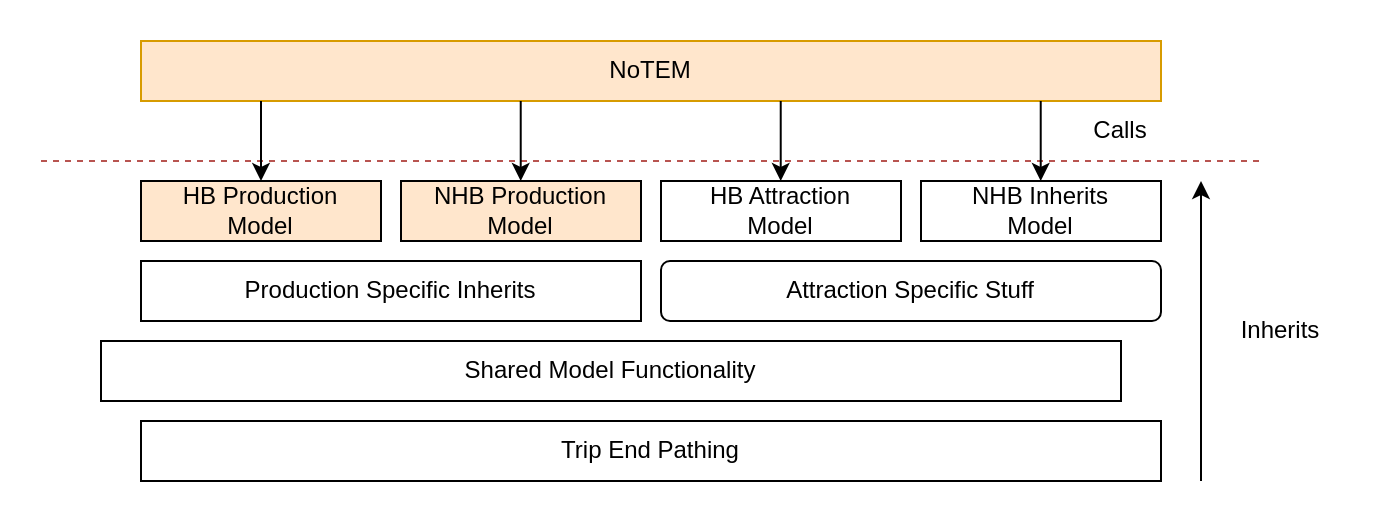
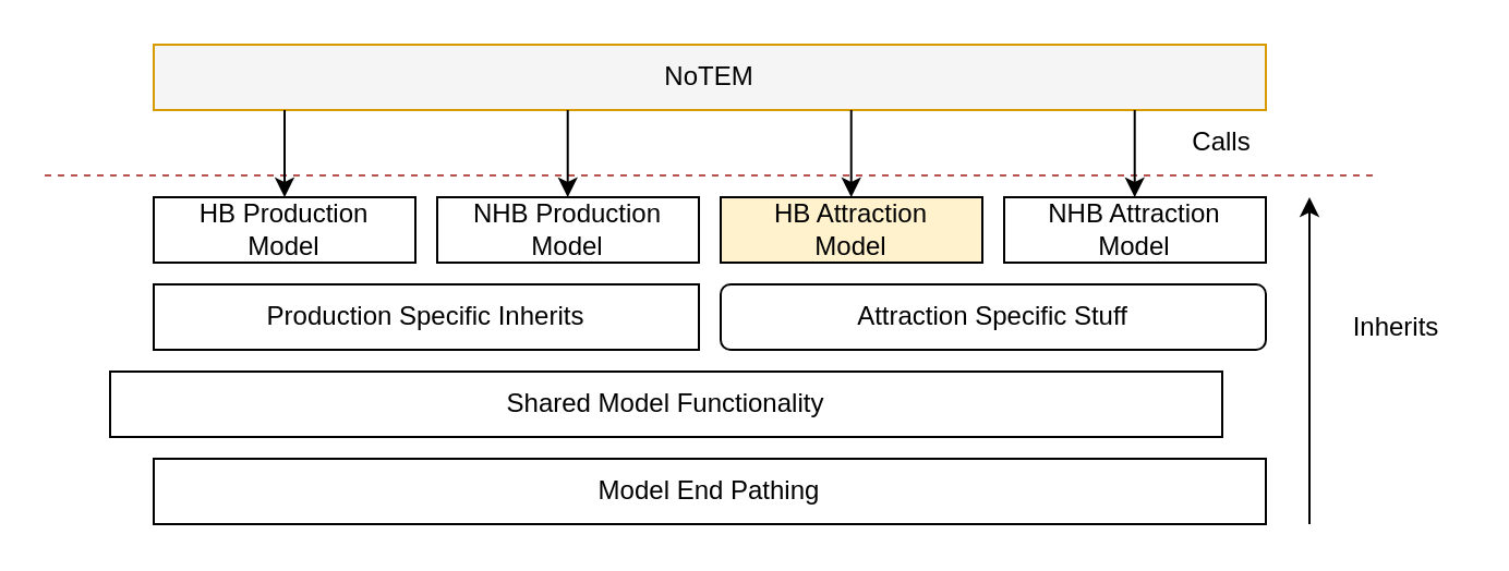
  <mxCell id="0" />
  <mxCell id="1" parent="0" />
  <mxCell id="2" value="Shared Model Functionality" style="rounded=0;whiteSpace=wrap;html=1;" parent="1" vertex="1"><mxGeometry x="50" y="170" width="510" height="30" as="geometry" /></mxCell>
  <mxCell id="3" value="Production Specific Inherits" style="rounded=0;whiteSpace=wrap;html=1;" parent="1" vertex="1"><mxGeometry x="70" y="130" width="250" height="30" as="geometry" /></mxCell>
  <mxCell id="4" value="Attraction Specific Stuff" style="whiteSpace=wrap;html=1;rounded=1;" parent="1" vertex="1"><mxGeometry x="330" y="130" width="250" height="30" as="geometry" /></mxCell>
- <mxCell id="5" value="HB Production&lt;br&gt;Model" style="rounded=0;whiteSpace=wrap;html=1;fillColor=#ffe6cc;" parent="1" vertex="1"><mxGeometry x="70" y="90" width="120" height="30" as="geometry" /></mxCell>
- <mxCell id="6" value="NHB Production Model" style="rounded=0;whiteSpace=wrap;html=1;fillColor=#ffe6cc;" parent="1" vertex="1"><mxGeometry x="200" y="90" width="120" height="30" as="geometry" /></mxCell>
- <mxCell id="7" value="HB Attraction&lt;br&gt;Model" style="rounded=0;whiteSpace=wrap;html=1;" parent="1" vertex="1"><mxGeometry x="330" y="90" width="120" height="30" as="geometry" /></mxCell>
- <mxCell id="8" value="NHB Inherits &lt;br&gt;Model" style="rounded=0;whiteSpace=wrap;html=1;" parent="1" vertex="1"><mxGeometry x="460" y="90" width="120" height="30" as="geometry" /></mxCell>
+ <mxCell id="5" value="HB Production&lt;br&gt;Model" style="rounded=0;whiteSpace=wrap;html=1;" parent="1" vertex="1"><mxGeometry x="70" y="90" width="120" height="30" as="geometry" /></mxCell>
+ <mxCell id="6" value="NHB Production Model" style="rounded=0;whiteSpace=wrap;html=1;" parent="1" vertex="1"><mxGeometry x="200" y="90" width="120" height="30" as="geometry" /></mxCell>
+ <mxCell id="7" value="HB Attraction&lt;br&gt;Model" style="rounded=0;whiteSpace=wrap;html=1;fillColor=#fff2cc;" parent="1" vertex="1"><mxGeometry x="330" y="90" width="120" height="30" as="geometry" /></mxCell>
+ <mxCell id="8" value="NHB Attraction &lt;br&gt;Model" style="rounded=0;whiteSpace=wrap;html=1;" parent="1" vertex="1"><mxGeometry x="460" y="90" width="120" height="30" as="geometry" /></mxCell>
  <mxCell id="9" value="" style="endArrow=none;dashed=1;html=1;fillColor=#f8cecc;strokeColor=#b85450;" parent="1" edge="1"><mxGeometry width="50" height="50" relative="1" as="geometry"><mxPoint x="20" y="80" as="sourcePoint" /><mxPoint x="630" y="80" as="targetPoint" /></mxGeometry></mxCell>
  <mxCell id="10" value="" style="endArrow=classic;html=1;" parent="1" edge="1"><mxGeometry width="50" height="50" relative="1" as="geometry"><mxPoint x="600" y="240" as="sourcePoint" /><mxPoint x="600" y="90" as="targetPoint" /></mxGeometry></mxCell>
- <mxCell id="11" value="Inherits" style="text;html=1;strokeColor=none;fillColor=none;align=center;verticalAlign=middle;whiteSpace=wrap;rounded=0;" parent="1" vertex="1"><mxGeometry x="610" y="150" width="60" height="30" as="geometry" /></mxCell>
- <mxCell id="12" value="NoTEM" style="rounded=0;whiteSpace=wrap;html=1;fillColor=#ffe6cc;strokeColor=#d79b00;" parent="1" vertex="1"><mxGeometry x="70" y="20" width="510" height="30" as="geometry" /></mxCell>
+ <mxCell id="11" value="Inherits" style="text;html=1;strokeColor=none;fillColor=none;align=center;verticalAlign=middle;whiteSpace=wrap;rounded=0;" parent="1" vertex="1"><mxGeometry x="610" y="135" width="60" height="30" as="geometry" /></mxCell>
+ <mxCell id="12" value="NoTEM" style="rounded=0;whiteSpace=wrap;html=1;fillColor=#f5f5f5;strokeColor=#d79b00;" parent="1" vertex="1"><mxGeometry x="70" y="20" width="510" height="30" as="geometry" /></mxCell>
  <mxCell id="13" value="" style="endArrow=classic;html=1;entryX=0.5;entryY=0;entryDx=0;entryDy=0;" parent="1" target="5" edge="1"><mxGeometry width="50" height="50" relative="1" as="geometry"><mxPoint x="130" y="50" as="sourcePoint" /><mxPoint x="150" y="70" as="targetPoint" /></mxGeometry></mxCell>
  <mxCell id="14" value="" style="endArrow=classic;html=1;entryX=0.5;entryY=0;entryDx=0;entryDy=0;" parent="1" edge="1"><mxGeometry width="50" height="50" relative="1" as="geometry"><mxPoint x="259.86" y="50" as="sourcePoint" /><mxPoint x="259.86" y="90" as="targetPoint" /></mxGeometry></mxCell>
  <mxCell id="15" value="" style="endArrow=classic;html=1;entryX=0.5;entryY=0;entryDx=0;entryDy=0;" parent="1" edge="1"><mxGeometry width="50" height="50" relative="1" as="geometry"><mxPoint x="389.86" y="50" as="sourcePoint" /><mxPoint x="389.86" y="90" as="targetPoint" /></mxGeometry></mxCell>
  <mxCell id="16" value="" style="endArrow=classic;html=1;entryX=0.5;entryY=0;entryDx=0;entryDy=0;" parent="1" edge="1"><mxGeometry width="50" height="50" relative="1" as="geometry"><mxPoint x="519.86" y="50" as="sourcePoint" /><mxPoint x="519.86" y="90" as="targetPoint" /></mxGeometry></mxCell>
  <mxCell id="17" value="Calls" style="text;html=1;strokeColor=none;fillColor=none;align=center;verticalAlign=middle;whiteSpace=wrap;rounded=0;" parent="1" vertex="1"><mxGeometry x="530" y="50" width="60" height="30" as="geometry" /></mxCell>
- <mxCell id="18" value="Trip End Pathing" style="rounded=0;whiteSpace=wrap;html=1;" parent="1" vertex="1"><mxGeometry x="70" y="210" width="510" height="30" as="geometry" /></mxCell>
+ <mxCell id="18" value="Model End Pathing" style="rounded=0;whiteSpace=wrap;html=1;" parent="1" vertex="1"><mxGeometry x="70" y="210" width="510" height="30" as="geometry" /></mxCell>
